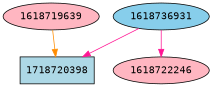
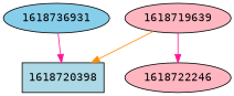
  strict digraph {
    fontname="DejaVu Sans Mono"
    node [fillcolor=lightpink fontname="DejaVu Sans Mono" shape=ellipse style=filled]
    edge [color=deeppink fontname="DejaVu Sans Mono"]
    1618736931 [fillcolor=skyblue]
-   1618720398 [fillcolor=lightblue shape=box label=1718720398]
+   1618720398 [fillcolor=lightblue shape=box]
    1618719639
    1618722246
    1618736931 -> 1618720398
    1618719639 -> 1618720398 [color=darkorange]
-   1618736931 -> 1618722246
+   1618719639 -> 1618722246
  }
